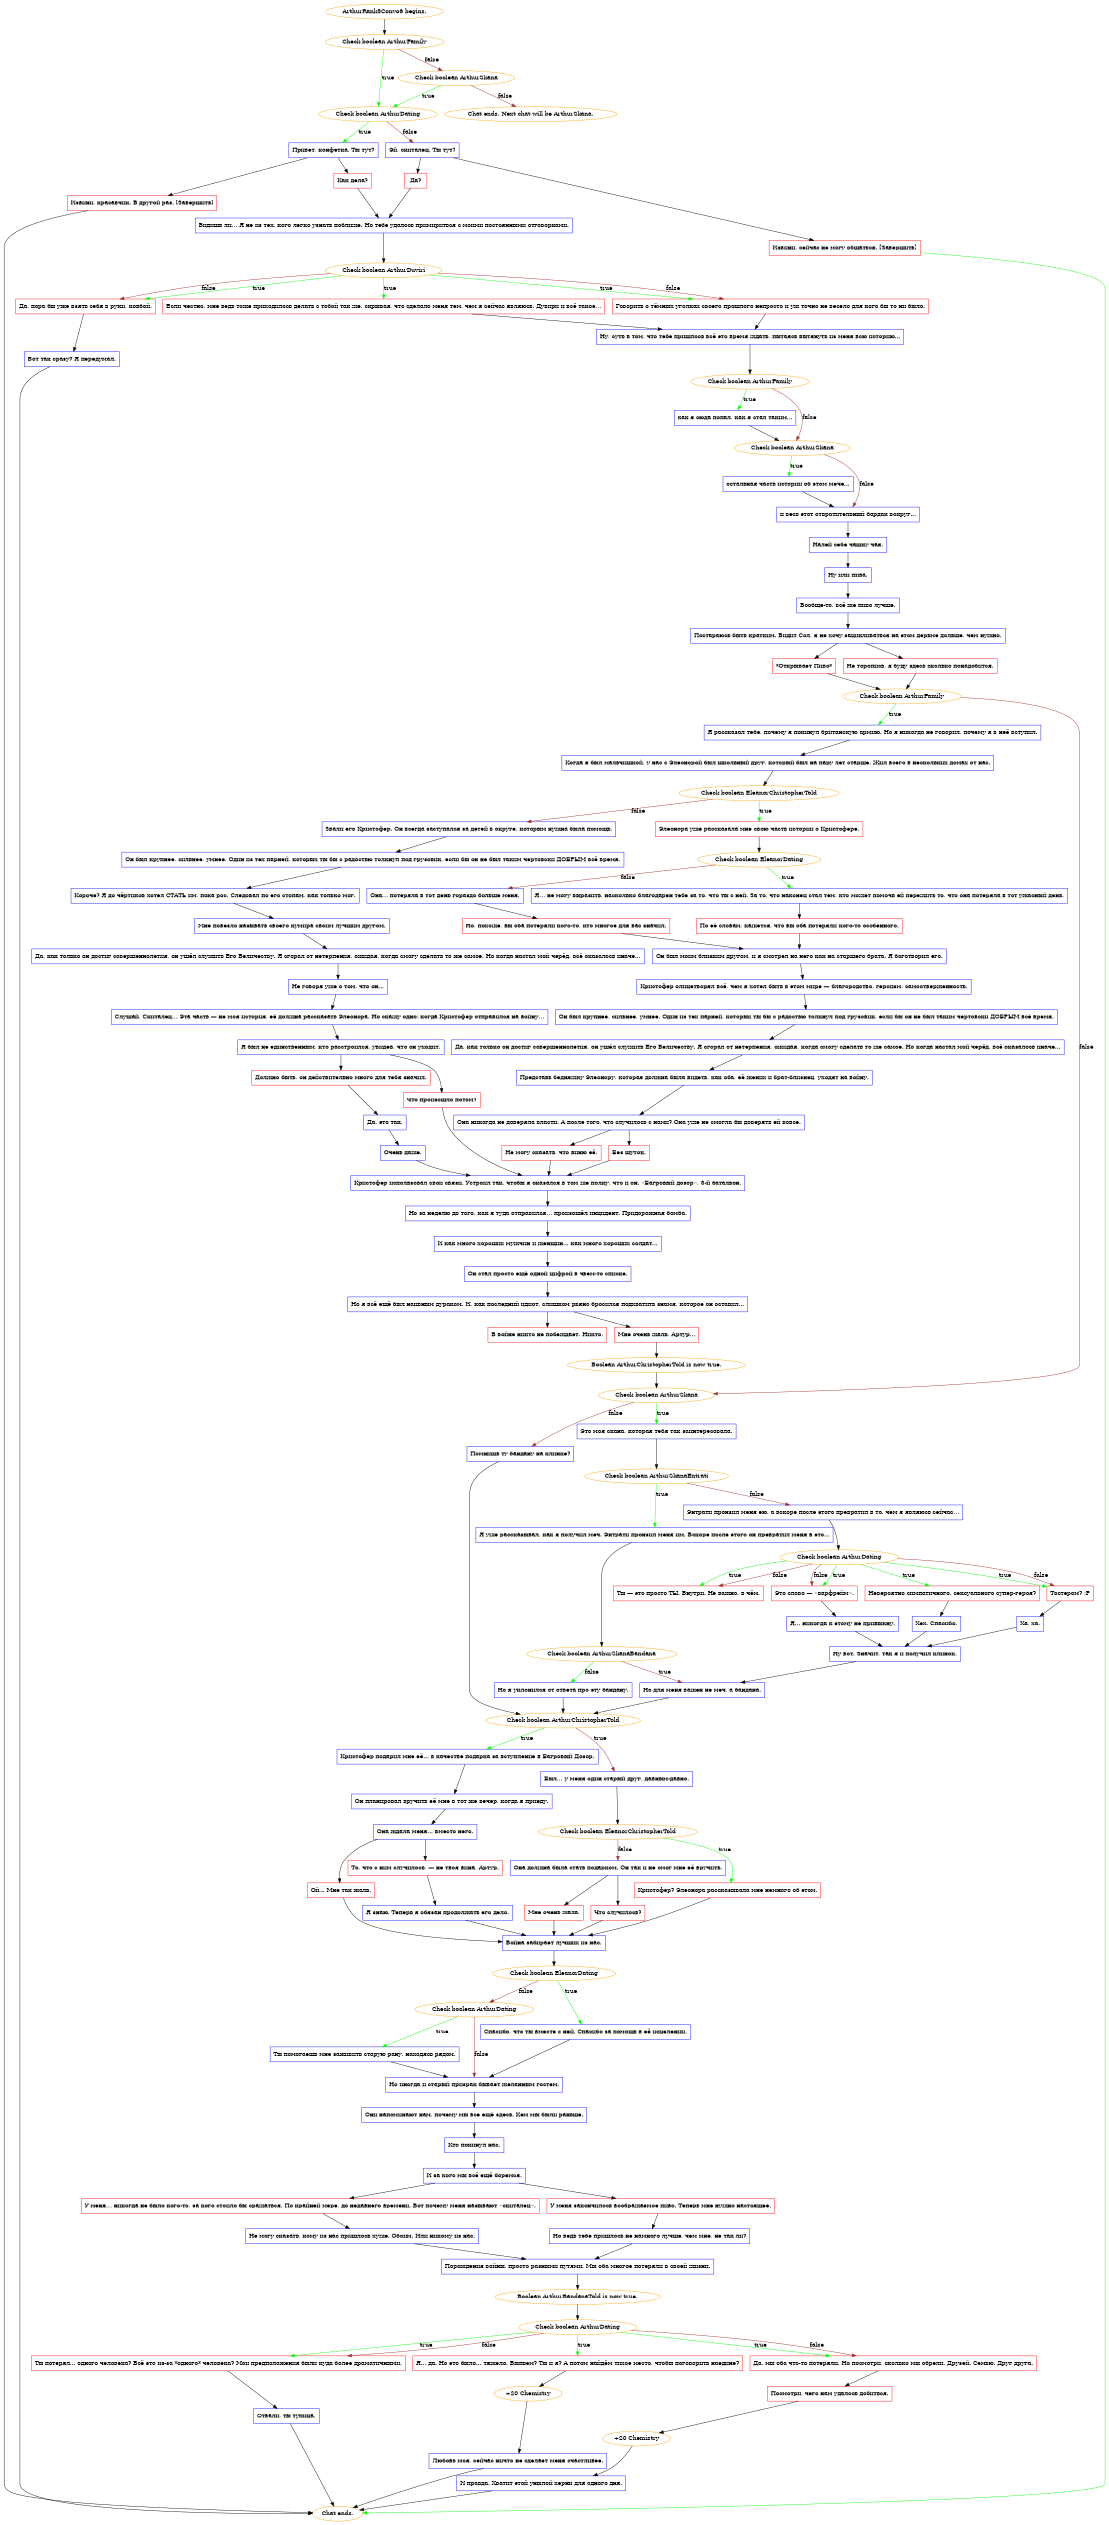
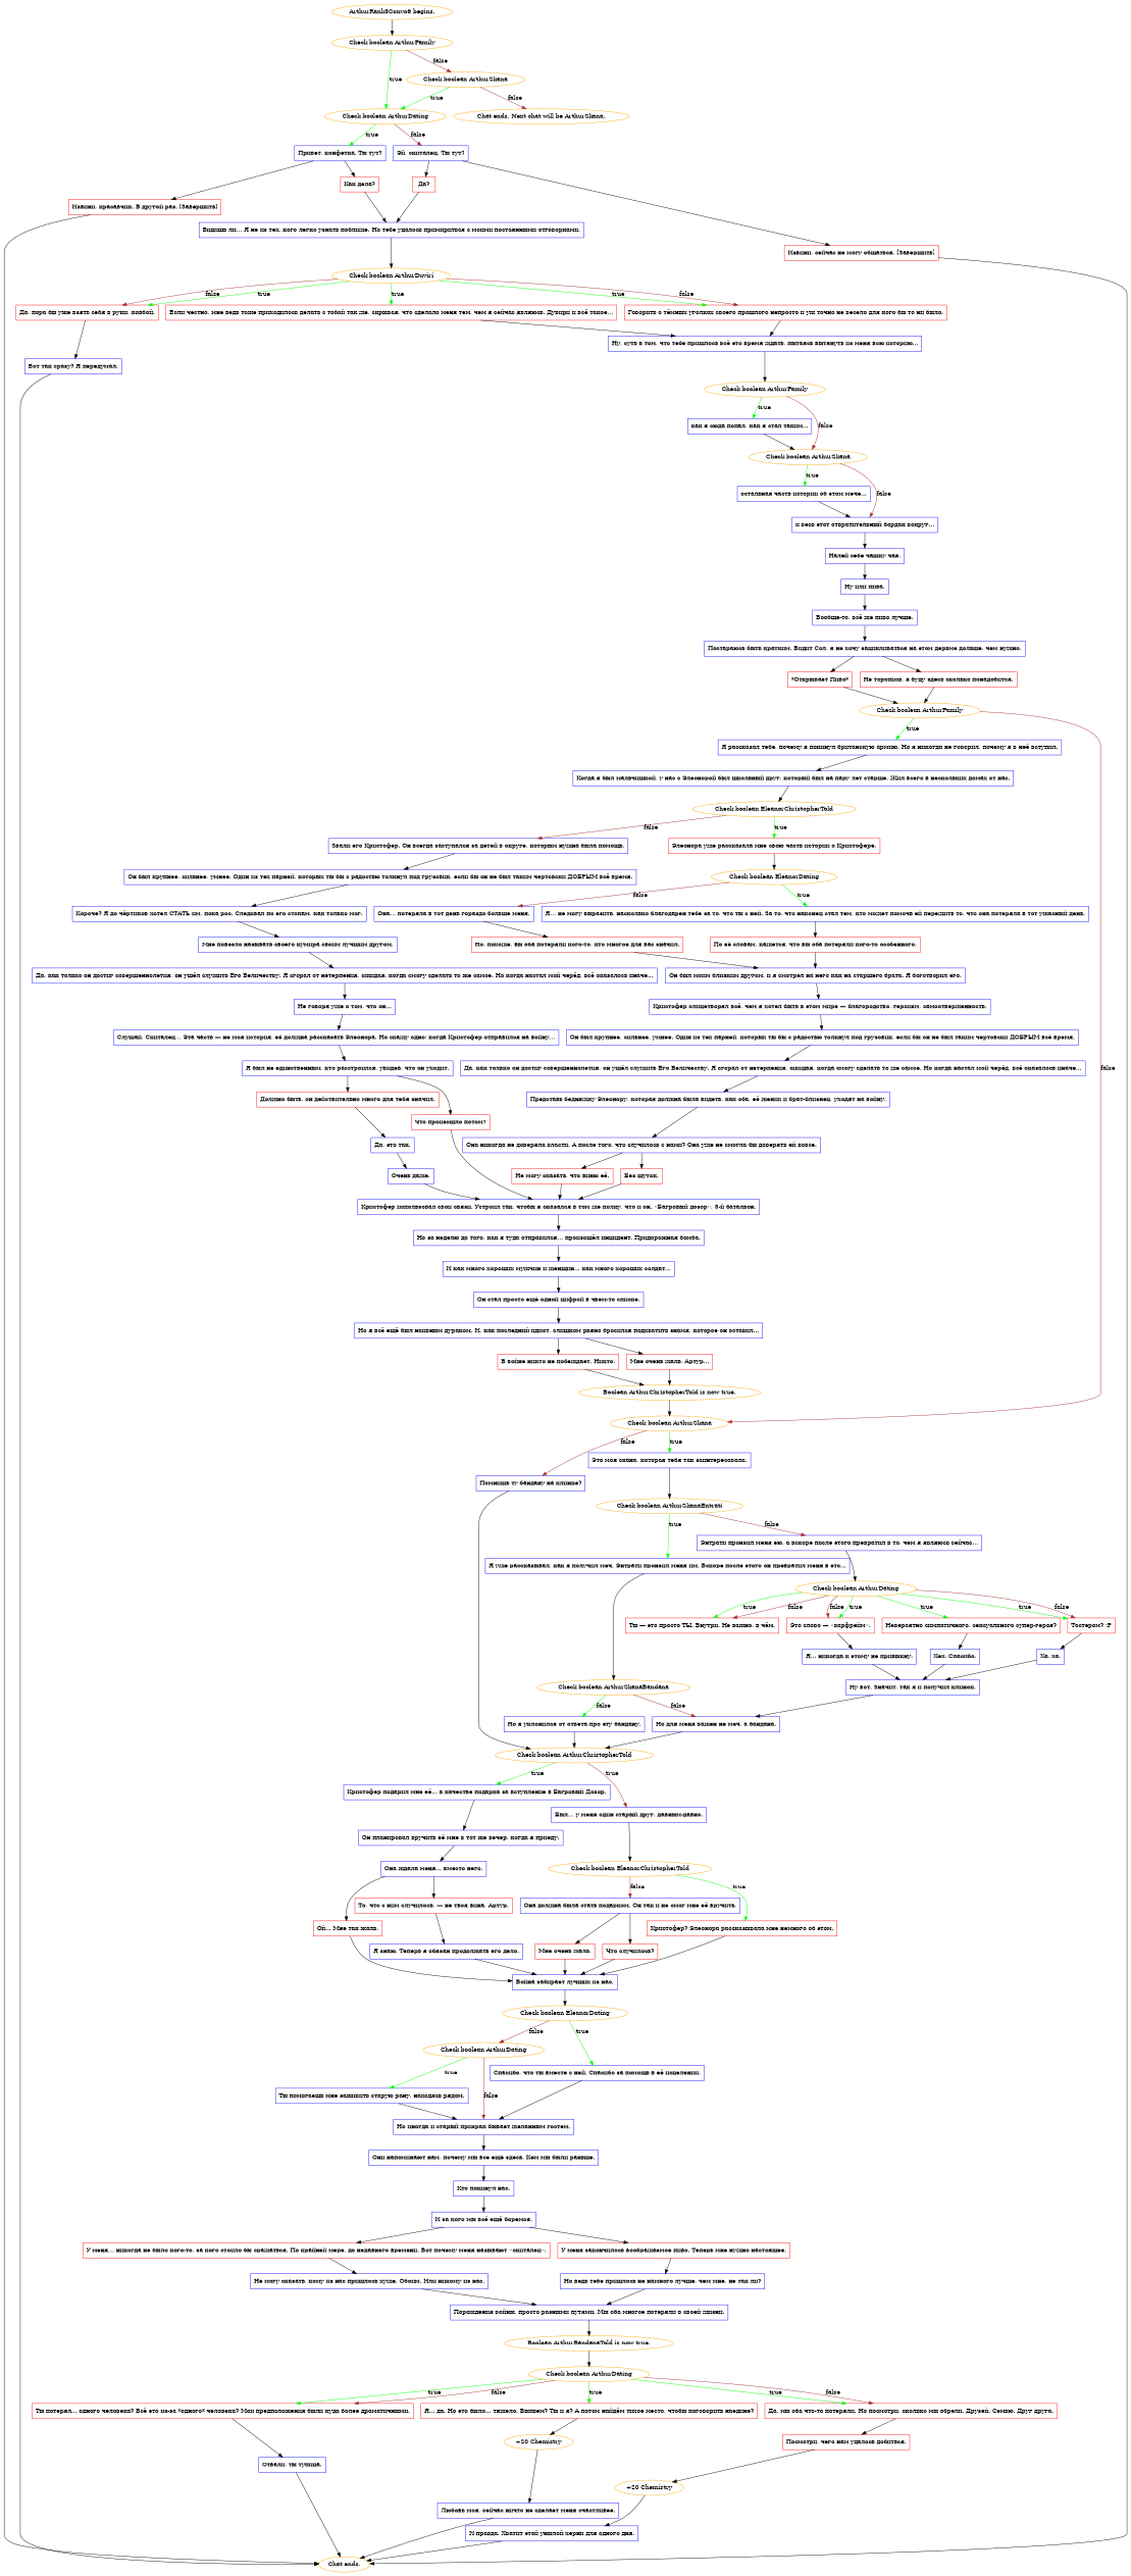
  digraph {
    node [color=blue shape=box]
    "ArthurRank5Convo6 begins." [color=orange shape=""]
    n2 [color=orange label="Check boolean ArthurFamily" shape=""]
    n3 [color=orange label="Check boolean ArthurDating" shape=""]
    n4 [color=orange label="Check boolean ArthurSkana" shape=""]
    n5 [label="Привет, конфетка. Ты тут?"]
    n6 [label="Эй, скиталец. Ты тут?"]
    "Chat ends. Next chat will be ArthurSkana." [color=orange shape=""]
    n8 [color=red label="Как дела?"]
    n9 [color=red label="Извини, красавчик. В другой раз. [Завершить]"]
    n10 [color=red label="Да?"]
    n11 [color=red label="Извини, сейчас не могу общаться. [Завершить]"]
    n12 [label="Видишь ли… Я не из тех, кого легко узнать поближе. Но тебе удалось примириться с моими постоянными отговорками."]
    "Chat ends." [color=orange shape=""]
    n14 [color=orange label="Check boolean ArthurDuviri" shape=""]
    n15 [color=red label="Если честно, мне ведь тоже приходилось делать с тобой так же, скрывая, что сделало меня тем, чем я сейчас являюсь. Дувири и всё такое…"]
    n16 [color=red label="Говорить о тёмных уголках своего прошлого непросто и уж точно не весело для кого бы то ни было."]
    n17 [color=red label="Да, пора бы уже взять себя в руки, ковбой."]
    n18 [label="Ну, суть в том, что тебе пришлось всё это время ждать, пытаясь вытянуть из меня всю историю..."]
    n19 [label="Вот так сразу? Я передумал."]
    n20 [color=orange label="Check boolean ArthurFamily" shape=""]
    n21 [label="как я сюда попал, как я стал таким..."]
    n22 [color=orange label="Check boolean ArthurSkana" shape=""]
    n23 [label="остальная часть истории об этом мече..."]
    n24 [label="и весь этот отвратительный бардак вокруг..."]
    n25 [label="Налей себе чашку чая."]
    n26 [label="Ну или пива."]
    n27 [label="Вообще-то, всё же пиво лучше."]
    n28 [label="Постараюсь быть кратким. Видит Сол, я не хочу зацикливаться на этом дерьме дольше, чем нужно."]
    n29 [color=red label="*Открывает Пиво*"]
    n30 [color=red label="Не торопись, я буду здесь сколько понадобится."]
    n31 [color=orange label="Check boolean ArthurFamily" shape=""]
    n32 [label="Я рассказал тебе, почему я покинул британскую армию. Но я никогда не говорил, почему я в неё вступил."]
    n33 [color=orange label="Check boolean ArthurSkana" shape=""]
    n34 [label="Когда я был мальчишкой, у нас с Элеонорой был школьный друг, который был на пару лет старше. Жил всего в нескольких домах от нас."]
    n35 [label="Это моя скана, которая тебя так заинтересовала."]
    n36 [label="Помнишь ту бандану на клинке?"]
    n37 [color=orange label="Check boolean EleanorChristopherTold" shape=""]
    n38 [color=orange label="Check boolean ArthurSkanaEntrati" shape=""]
    n39 [color=orange label="Check boolean ArthurChristopherTold" shape=""]
    n40 [color=red label="Элеонора уже рассказала мне свою часть истории о Кристофере."]
    n41 [label="Звали его Кристофер. Он всегда заступался за детей в округе, которым нужна была помощь."]
    n42 [label="Я уже рассказывал, как я получил меч. Энтрати пронзил меня им. Вскоре после этого он превратил меня в это..."]
    n43 [label="Энтрати пронзил меня ею, а вскоре после этого превратил в то, чем я являюсь сейчас…"]
    n44 [label="Кристофер подарил мне её... в качестве подарка за вступление в Багровый Дозор."]
    n45 [label="Был… у меня один старый друг, давным-давно."]
    n46 [color=orange label="Check boolean EleanorDating" shape=""]
    n47 [label="Он был крупнее, сильнее, умнее. Один из тех парней, которых ты бы с радостью толкнул под грузовик, если бы он не был таким чертовски ДОБРЫМ всё время."]
    n48 [color=orange label="Check boolean ArthurSkanaBandana" shape=""]
    n49 [color=orange label="Check boolean ArthurDating" shape=""]
    n50 [label="Он планировал вручить её мне в тот же вечер, когда я приеду."]
    n51 [color=orange label="Check boolean EleanorChristopherTold" shape=""]
    n52 [label="Я… не могу выразить, насколько благодарен тебе за то, что ты с ней. За то, что наконец стал тем, кто может помочь ей пережить то, что она потеряла в тот ужасный день."]
    n53 [label="Она… потеряла в тот день гораздо больше меня."]
    n54 [label="Короче? Я до чёртиков хотел СТАТЬ им, пока рос. Следовал по его стопам, как только мог."]
    n55 [label="Но я уклонился от ответа про эту бандану."]
    n56 [label="Но для меня важен не меч, а бандана."]
    n57 [color=red label="Невероятно симпатичного, сексуального супер-героя?"]
    n58 [color=red label="Тостером? :Р"]
    n59 [color=red label="Это слово — «варфрейм»."]
    n60 [color=red label="Ты — это просто ТЫ. Внутри. Не важно, в чём."]
    n61 [label="Она ждала меня... вместо него."]
    n62 [color=red label="Кристофер? Элеонора рассказывала мне немного об этом."]
    n63 [label="Она должна была стать подарком. Он так и не смог мне её вручить."]
    n64 [color=red label="По её словам, кажется, что вы оба потеряли кого-то особенного."]
    n65 [color=red label="Но, похоже, вы оба потеряли кого-то, кто многое для вас значил."]
    n66 [label="Мне повезло называть своего кумира своим лучшим другом."]
    n67 [label="Хех. Спасибо."]
    n68 [label="Ха, ха."]
    n69 [label="Я... никогда к этому не привыкну."]
    n70 [color=red label="То, что с ним случилось, — не твоя вина, Артур."]
    n71 [color=red label="Ой... Мне так жаль."]
    n72 [label="Война забирает лучших из нас."]
    n73 [color=red label="Что случилось?"]
    n74 [color=red label="Мне очень жаль."]
    n75 [label="Он был моим близким другом, и я смотрел на него как на старшего брата. Я боготворил его."]
    n76 [label="Да, как только он достиг совершеннолетия, он ушёл служить Его Величеству. Я сгорал от нетерпения, ожидая, когда смогу сделать то же самое. Но когда настал мой черёд, всё оказалось иначе..."]
    n77 [label="Ну вот. Значит, так я и получил клинок."]
    n78 [label="Я знаю. Теперь я обязан продолжать его дело."]
    n79 [color=orange label="Check boolean EleanorDating" shape=""]
    n80 [label="Кристофер олицетворял всё, чем я хотел быть в этом мире — благородство, героизм, самоотверженность."]
    n81 [label="Не говоря уже о том, что он..."]
    n82 [label="Спасибо, что ты вместе с ней. Спасибо за помощь в её исцелении."]
    n83 [color=orange label="Check boolean ArthurDating" shape=""]
    n84 [label="Он был крупнее, сильнее, умнее. Один из тех парней, которых ты бы с радостью толкнул под грузовик, если бы он не был таким чертовски ДОБРЫМ всё время."]
    n85 [label="Слушай, Скиталец… Эта часть — не моя история, её должна рассказать Элеонора. Но скажу одно: когда Кристофер отправился на войну…"]
    n86 [label="Но иногда и старый призрак бывает желанным гостем."]
    n87 [label="Ты помогаешь мне заживить старую рану, находясь рядом."]
    n88 [label="Да, как только он достиг совершеннолетия, он ушёл служить Его Величеству. Я сгорал от нетерпения, ожидая, когда смогу сделать то же самое. Но когда настал мой черёд, всё оказалось иначе..."]
    n89 [label="Я был не единственным, кто расстроился, увидев, что он уходит."]
    n90 [label="Они напоминают нам, почему мы все ещё здесь. Кем мы были раньше."]
    n91 [label="Представь бедняжку Элеонору, которая должна была видеть, как оба, её жених и брат-близнец, уходят на войну."]
    n92 [color=red label="Должно быть, он действительно много для тебя значил."]
    n93 [color=red label="Что произошло потом?"]
    n94 [label="Кто покинул нас."]
    n95 [label="Она никогда не доверяла власти. А после того, что случилось с нами? Она уже не смогла бы доверять ей вовсе."]
    n96 [label="Да, это так."]
    n97 [label="Кристофер использовал свои связи. Устроил так, чтобы я оказался в том же полку, что и он. «Багровый дозор», 3-й батальон."]
    n98 [label="И за кого мы всё ещё боремся."]
    n99 [color=red label="Не могу сказать, что виню её."]
    n100 [color=red label="Без шуток."]
    n101 [label="Очень даже."]
    n102 [label="Но за неделю до того, как я туда отправился… произошёл инцидент. Придорожная бомба."]
    n103 [color=red label="У меня… никогда не было кого-то, за кого стоило бы сражаться. По крайней мере, до недавнего времени. Вот почему меня называют «скиталец»."]
    n104 [color=red label="У меня закончилось воображаемое пиво. Теперь мне нужно настоящее."]
    n105 [label="И как много хороших мужчин и женщин... как много хороших солдат..."]
    n106 [label="Не могу сказать, кому из нас пришлось хуже. Обоим. Или никому из нас."]
    n107 [label="Но ведь тебе пришлось не намного лучше, чем мне, не так ли?"]
    n108 [label="Он стал просто ещё одной цифрой в чьем-то списке."]
    n109 [label="Порождения войны, просто разными путями. Мы оба многое потеряли в своей жизни."]
    n110 [label="Но я всё ещё был наивным дураком. И, как последний идиот, слишком рьяно бросился подхватить знамя, которое он оставил..."]
    n111 [color=orange label="Boolean ArthurBandanaTold is now true." shape=""]
    n112 [color=red label="Мне очень жаль, Артур..."]
    n113 [color=red label="В войне никто не побеждает. Никто."]
    n114 [color=orange label="Check boolean ArthurDating" shape=""]
    n115 [color=orange label="Boolean ArthurChristopherTold is now true." shape=""]
    n116 [color=red label="Я... да. Но это было... тяжело. Выпьем? Ты и я? А потом найдём тихое место, чтобы поговорить наедине?"]
    n117 [color=red label="Да, мы оба что-то потеряли. Но посмотри, сколько мы обрели. Друзей. Семью. Друг друга."]
    n118 [color=red label="Ты потерял... одного человека? Всё это из-за *одного* человека? Мои предположения были куда более драматичными."]
    n119 [color=orange label="+20 Chemistry" shape=""]
    n120 [color=red label="Посмотри, чего нам удалось добиться."]
    n121 [label="Отвали, ты тупица."]
    n122 [label="Любовь моя, сейчас ничто не сделает меня счастливее."]
    n123 [color=orange label="+20 Chemistry" shape=""]
    n124 [label="И правда. Хватит этой унылой херни для одного дня."]
    "ArthurRank5Convo6 begins." -> n2
    n2 -> n3 [color=green label=true]
    n2 -> n4 [color=brown label=false]
    n3 -> n5 [color=green label=true]
    n3 -> n6 [color=brown label=false]
    n4 -> n3 [color=green label=true]
    n4 -> "Chat ends. Next chat will be ArthurSkana." [color=brown label=false]
    n5 -> n8
    n5 -> n9
    n6 -> n10
    n6 -> n11
    n8 -> n12
    n9 -> "Chat ends."
    n10 -> n12
-   n11 -> "Chat ends." [color=green]
+   n11 -> "Chat ends."
    n12 -> n14
    n14 -> n15 [color=green label=true]
    n14 -> n16 [color=green label=true]
    n14 -> n16 [color=brown label=false]
    n14 -> n17 [color=green label=true]
    n14 -> n17 [color=brown label=false]
    n15 -> n18
    n16 -> n18
    n17 -> n19
    n18 -> n20
    n19 -> "Chat ends."
    n20 -> n21 [color=green label=true]
    n20 -> n22 [color=brown label=false]
    n21 -> n22
    n22 -> n23 [color=green label=true]
    n22 -> n24 [color=brown label=false]
    n23 -> n24
    n24 -> n25
    n25 -> n26
    n26 -> n27
    n27 -> n28
    n28 -> n29
    n28 -> n30
    n29 -> n31
    n30 -> n31
    n31 -> n32 [color=green label=true]
    n31 -> n33 [color=brown label=false]
    n32 -> n34
    n33 -> n35 [color=green label=true]
    n33 -> n36 [color=brown label=false]
    n34 -> n37
    n35 -> n38
    n36 -> n39
    n37 -> n40 [color=green label=true]
    n37 -> n41 [color=brown label=false]
    n38 -> n42 [color=green label=true]
    n38 -> n43 [color=brown label=false]
    n39 -> n44 [color=green label=true]
    n39 -> n45 [color=brown label=true]
    n40 -> n46
    n41 -> n47
    n42 -> n48
    n43 -> n49
    n44 -> n50
    n45 -> n51
    n46 -> n52 [color=green label=true]
    n46 -> n53 [color=brown label=false]
    n47 -> n54
    n48 -> n55 [color=green label=false]
-   n48 -> n56 [color=brown label=true]
+   n48 -> n56 [color=brown label=false]
    n49 -> n57 [color=green label=true]
    n49 -> n58 [color=green label=true]
    n49 -> n58 [color=brown label=false]
    n49 -> n59 [color=green label=true]
    n49 -> n59 [color=brown label=false]
    n49 -> n60 [color=green label=true]
    n49 -> n60 [color=brown label=false]
    n50 -> n61
    n51 -> n62 [color=green label=true]
    n51 -> n63 [color=brown label=false]
    n52 -> n64
    n53 -> n65
    n54 -> n66
    n55 -> n39
    n56 -> n39
    n57 -> n67
    n58 -> n68
    n59 -> n69
    n61 -> n70
    n61 -> n71
    n62 -> n72
    n63 -> n73
    n63 -> n74
    n64 -> n75
    n65 -> n75
    n66 -> n76
    n67 -> n77
    n68 -> n77
    n69 -> n77
    n70 -> n78
    n71 -> n72
    n72 -> n79
    n73 -> n72
    n74 -> n72
    n75 -> n80
    n76 -> n81
    n77 -> n56
    n78 -> n72
    n79 -> n82 [color=green label=true]
    n79 -> n83 [color=brown label=false]
    n80 -> n84
    n81 -> n85
    n82 -> n86
    n83 -> n86 [color=brown label=false]
    n83 -> n87 [color=green label=true]
    n84 -> n88
    n85 -> n89
    n86 -> n90
    n87 -> n86
    n88 -> n91
    n89 -> n92
    n89 -> n93
    n90 -> n94
    n91 -> n95
    n92 -> n96
    n93 -> n97
    n94 -> n98
    n95 -> n99
    n95 -> n100
    n96 -> n101
    n97 -> n102
    n98 -> n103
    n98 -> n104
    n99 -> n97
    n100 -> n97
    n101 -> n97
    n102 -> n105
    n103 -> n106
    n104 -> n107
    n105 -> n108
    n106 -> n109
    n107 -> n109
    n108 -> n110
    n109 -> n111
    n110 -> n112
    n110 -> n113
    n111 -> n114
    n112 -> n115
+   n113 -> n115
    n114 -> n116 [color=green label=true]
    n114 -> n117 [color=green label=true]
    n114 -> n117 [color=brown label=false]
    n114 -> n118 [color=green label=true]
    n114 -> n118 [color=brown label=false]
    n115 -> n33
    n116 -> n119
    n117 -> n120
    n118 -> n121
    n119 -> n122
    n120 -> n123
    n121 -> "Chat ends."
    n122 -> "Chat ends."
    n123 -> n124
    n124 -> "Chat ends."
  }
